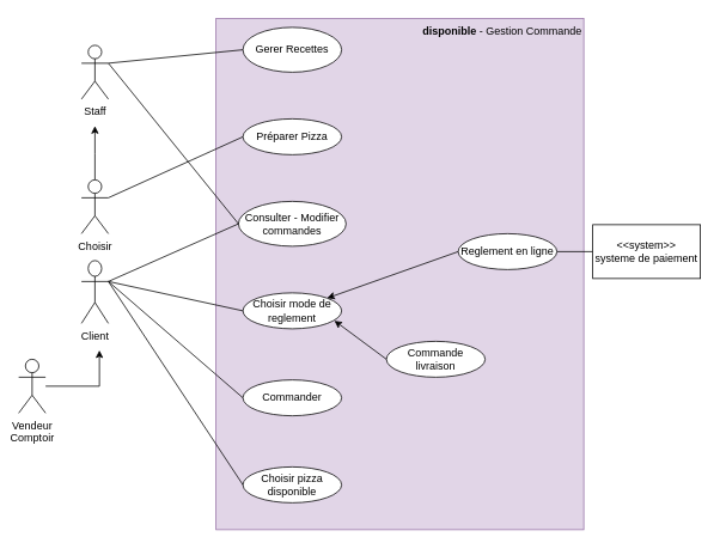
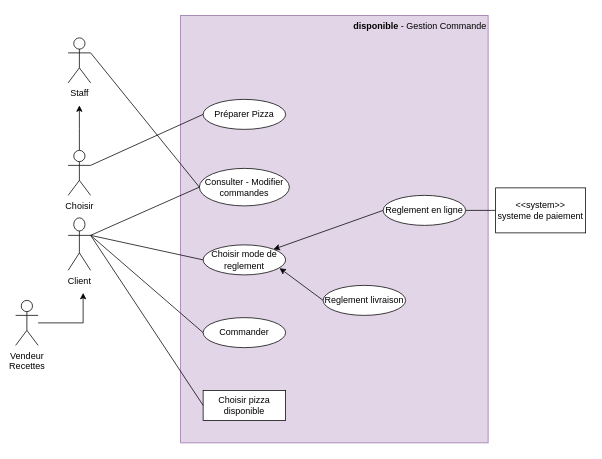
  <mxCell id="0" />
  <mxCell id="1" parent="0" />
  <mxCell id="2" value="&lt;b&gt;disponible &lt;/b&gt;- Gestion Commande" style="rounded=0;whiteSpace=wrap;html=1;align=right;verticalAlign=top;fillColor=#e1d5e7;strokeColor=#9673a6;" parent="1" vertex="1"><mxGeometry x="240" y="20" width="410" height="570" as="geometry" /></mxCell>
  <mxCell id="3" value="Client" style="shape=umlActor;verticalLabelPosition=bottom;labelBackgroundColor=#ffffff;verticalAlign=top;html=1;" parent="1" vertex="1"><mxGeometry x="90" y="290" width="30" height="70" as="geometry" /></mxCell>
  <mxCell id="4" style="edgeStyle=orthogonalEdgeStyle;rounded=0;orthogonalLoop=1;jettySize=auto;html=1;" parent="1" source="5" edge="1"><mxGeometry relative="1" as="geometry"><mxPoint x="110" y="390" as="targetPoint" /><Array as="points"><mxPoint x="110" y="430" /><mxPoint x="110" y="390" /></Array></mxGeometry></mxCell>
- <mxCell id="5" value="Vendeur&lt;br&gt;Comptoir" style="shape=umlActor;verticalLabelPosition=bottom;labelBackgroundColor=#ffffff;verticalAlign=top;html=1;" parent="1" vertex="1"><mxGeometry x="20" y="400" width="30" height="60" as="geometry" /></mxCell>
+ <mxCell id="5" value="Vendeur&lt;br&gt;Recettes" style="shape=umlActor;verticalLabelPosition=bottom;labelBackgroundColor=#ffffff;verticalAlign=top;html=1;" parent="1" vertex="1"><mxGeometry x="20" y="400" width="30" height="60" as="geometry" /></mxCell>
  <mxCell id="6" value="" style="endArrow=none;html=1;exitX=1;exitY=0.333;exitDx=0;exitDy=0;exitPerimeter=0;entryX=0;entryY=0.5;entryDx=0;entryDy=0;" parent="1" source="3" target="9" edge="1"><mxGeometry width="50" height="50" relative="1" as="geometry"><mxPoint x="120" y="260" as="sourcePoint" /><mxPoint x="312.5" y="248.029" as="targetPoint" /><Array as="points" /></mxGeometry></mxCell>
  <mxCell id="7" value="" style="endArrow=none;html=1;entryX=0;entryY=0.5;entryDx=0;entryDy=0;exitX=1;exitY=0.5;exitDx=0;exitDy=0;" parent="1" source="21" target="8" edge="1"><mxGeometry width="50" height="50" relative="1" as="geometry"><mxPoint x="492.5" y="110" as="sourcePoint" /><mxPoint x="620" y="270" as="targetPoint" /></mxGeometry></mxCell>
  <mxCell id="8" value="&amp;lt;&amp;lt;system&amp;gt;&amp;gt;&lt;br&gt;systeme de paiement" style="rounded=0;whiteSpace=wrap;html=1;" parent="1" vertex="1"><mxGeometry x="660" y="250" width="120" height="60" as="geometry" /></mxCell>
  <mxCell id="9" value="Commander" style="ellipse;whiteSpace=wrap;html=1;" parent="1" vertex="1"><mxGeometry x="270" y="423" width="110" height="40" as="geometry" /></mxCell>
  <mxCell id="10" value="Choisir mode de reglement" style="ellipse;whiteSpace=wrap;html=1;" parent="1" vertex="1"><mxGeometry x="270" y="326" width="110" height="40" as="geometry" /></mxCell>
- <mxCell id="11" value="Gerer Recettes" style="ellipse;whiteSpace=wrap;html=1;" parent="1" vertex="1"><mxGeometry x="270" y="30" width="110" height="50" as="geometry" /></mxCell>
  <mxCell id="12" value="Consulter - Modifier commandes" style="ellipse;whiteSpace=wrap;html=1;" parent="1" vertex="1"><mxGeometry x="265" y="224" width="120" height="50" as="geometry" /></mxCell>
  <mxCell id="13" value="Staff" style="shape=umlActor;verticalLabelPosition=bottom;labelBackgroundColor=#ffffff;verticalAlign=top;html=1;" parent="1" vertex="1"><mxGeometry x="90" y="50" width="30" height="60" as="geometry" /></mxCell>
- <mxCell id="14" value="" style="endArrow=none;html=1;entryX=0;entryY=0.5;entryDx=0;entryDy=0;exitX=1;exitY=0.333;exitDx=0;exitDy=0;exitPerimeter=0;" parent="1" source="13" target="11" edge="1"><mxGeometry width="50" height="50" relative="1" as="geometry"><mxPoint x="130" y="110" as="sourcePoint" /><mxPoint x="260" y="180" as="targetPoint" /><Array as="points" /></mxGeometry></mxCell>
  <mxCell id="15" value="" style="endArrow=none;html=1;exitX=1;exitY=0.333;exitDx=0;exitDy=0;exitPerimeter=0;entryX=0;entryY=0.5;entryDx=0;entryDy=0;" parent="1" source="13" target="12" edge="1"><mxGeometry width="50" height="50" relative="1" as="geometry"><mxPoint x="130" y="113.333" as="sourcePoint" /><mxPoint x="270" y="200" as="targetPoint" /><Array as="points" /></mxGeometry></mxCell>
- <mxCell id="16" value="Choisir pizza disponible" style="ellipse;whiteSpace=wrap;html=1;" parent="1" vertex="1"><mxGeometry x="270" y="520" width="110" height="40" as="geometry" /></mxCell>
+ <mxCell id="16" value="Choisir pizza disponible" style="whiteSpace=wrap;html=1;rounded=0;" parent="1" vertex="1"><mxGeometry x="270" y="520" width="110" height="40" as="geometry" /></mxCell>
  <mxCell id="17" value="" style="endArrow=none;html=1;entryX=0;entryY=0.5;entryDx=0;entryDy=0;exitX=1;exitY=0.333;exitDx=0;exitDy=0;exitPerimeter=0;" parent="1" source="3" target="12" edge="1"><mxGeometry width="50" height="50" relative="1" as="geometry"><mxPoint x="130" y="210" as="sourcePoint" /><mxPoint x="275" y="260" as="targetPoint" /><Array as="points" /></mxGeometry></mxCell>
  <mxCell id="18" style="edgeStyle=orthogonalEdgeStyle;rounded=0;orthogonalLoop=1;jettySize=auto;html=1;" edge="1" parent="1" source="19"><mxGeometry relative="1" as="geometry"><mxPoint x="105" y="140" as="targetPoint" /></mxGeometry></mxCell>
  <mxCell id="19" value="Choisir&lt;br&gt;" style="shape=umlActor;verticalLabelPosition=bottom;labelBackgroundColor=#ffffff;verticalAlign=top;html=1;" parent="1" vertex="1"><mxGeometry x="90" y="200" width="30" height="60" as="geometry" /></mxCell>
- <mxCell id="20" value="Commande livraison" style="ellipse;whiteSpace=wrap;html=1;" parent="1" vertex="1"><mxGeometry x="430" y="380" width="110" height="40" as="geometry" /></mxCell>
+ <mxCell id="20" value="Reglement livraison" style="ellipse;whiteSpace=wrap;html=1;" parent="1" vertex="1"><mxGeometry x="430" y="380" width="110" height="40" as="geometry" /></mxCell>
  <mxCell id="21" value="Reglement en ligne" style="ellipse;whiteSpace=wrap;html=1;" parent="1" vertex="1"><mxGeometry x="510" y="260" width="110" height="40" as="geometry" /></mxCell>
  <mxCell id="22" value="" style="endArrow=classic;html=1;entryX=0.927;entryY=0.775;entryDx=0;entryDy=0;exitX=0;exitY=0.5;exitDx=0;exitDy=0;entryPerimeter=0;" parent="1" source="20" target="10" edge="1"><mxGeometry width="50" height="50" relative="1" as="geometry"><mxPoint x="10" y="570" as="sourcePoint" /><mxPoint x="60" y="520" as="targetPoint" /></mxGeometry></mxCell>
  <mxCell id="23" value="" style="endArrow=classic;html=1;entryX=1;entryY=0;entryDx=0;entryDy=0;exitX=0;exitY=0.5;exitDx=0;exitDy=0;exitPerimeter=0;" parent="1" source="21" target="10" edge="1"><mxGeometry width="50" height="50" relative="1" as="geometry"><mxPoint x="503.891" y="355.858" as="sourcePoint" /><mxPoint x="534" y="260" as="targetPoint" /></mxGeometry></mxCell>
  <mxCell id="24" value="Préparer Pizza" style="ellipse;whiteSpace=wrap;html=1;" parent="1" vertex="1"><mxGeometry x="270" y="132" width="110" height="40" as="geometry" /></mxCell>
  <mxCell id="25" value="" style="endArrow=none;html=1;entryX=0;entryY=0.5;entryDx=0;entryDy=0;exitX=1;exitY=0.333;exitDx=0;exitDy=0;exitPerimeter=0;" parent="1" target="24" edge="1" source="19"><mxGeometry width="50" height="50" relative="1" as="geometry"><mxPoint x="120" y="70" as="sourcePoint" /><mxPoint x="385" y="65" as="targetPoint" /><Array as="points" /></mxGeometry></mxCell>
  <mxCell id="26" value="" style="endArrow=none;html=1;exitX=1;exitY=0.333;exitDx=0;exitDy=0;exitPerimeter=0;entryX=0;entryY=0.5;entryDx=0;entryDy=0;" edge="1" parent="1" source="3" target="16"><mxGeometry width="50" height="50" relative="1" as="geometry"><mxPoint x="130" y="323.333" as="sourcePoint" /><mxPoint x="280" y="350" as="targetPoint" /><Array as="points" /></mxGeometry></mxCell>
  <mxCell id="27" value="" style="endArrow=none;html=1;entryX=0;entryY=0.5;entryDx=0;entryDy=0;exitX=1;exitY=0.333;exitDx=0;exitDy=0;exitPerimeter=0;" edge="1" parent="1" source="3" target="10"><mxGeometry width="50" height="50" relative="1" as="geometry"><mxPoint x="130" y="323.333" as="sourcePoint" /><mxPoint x="275" y="259" as="targetPoint" /><Array as="points" /></mxGeometry></mxCell>
